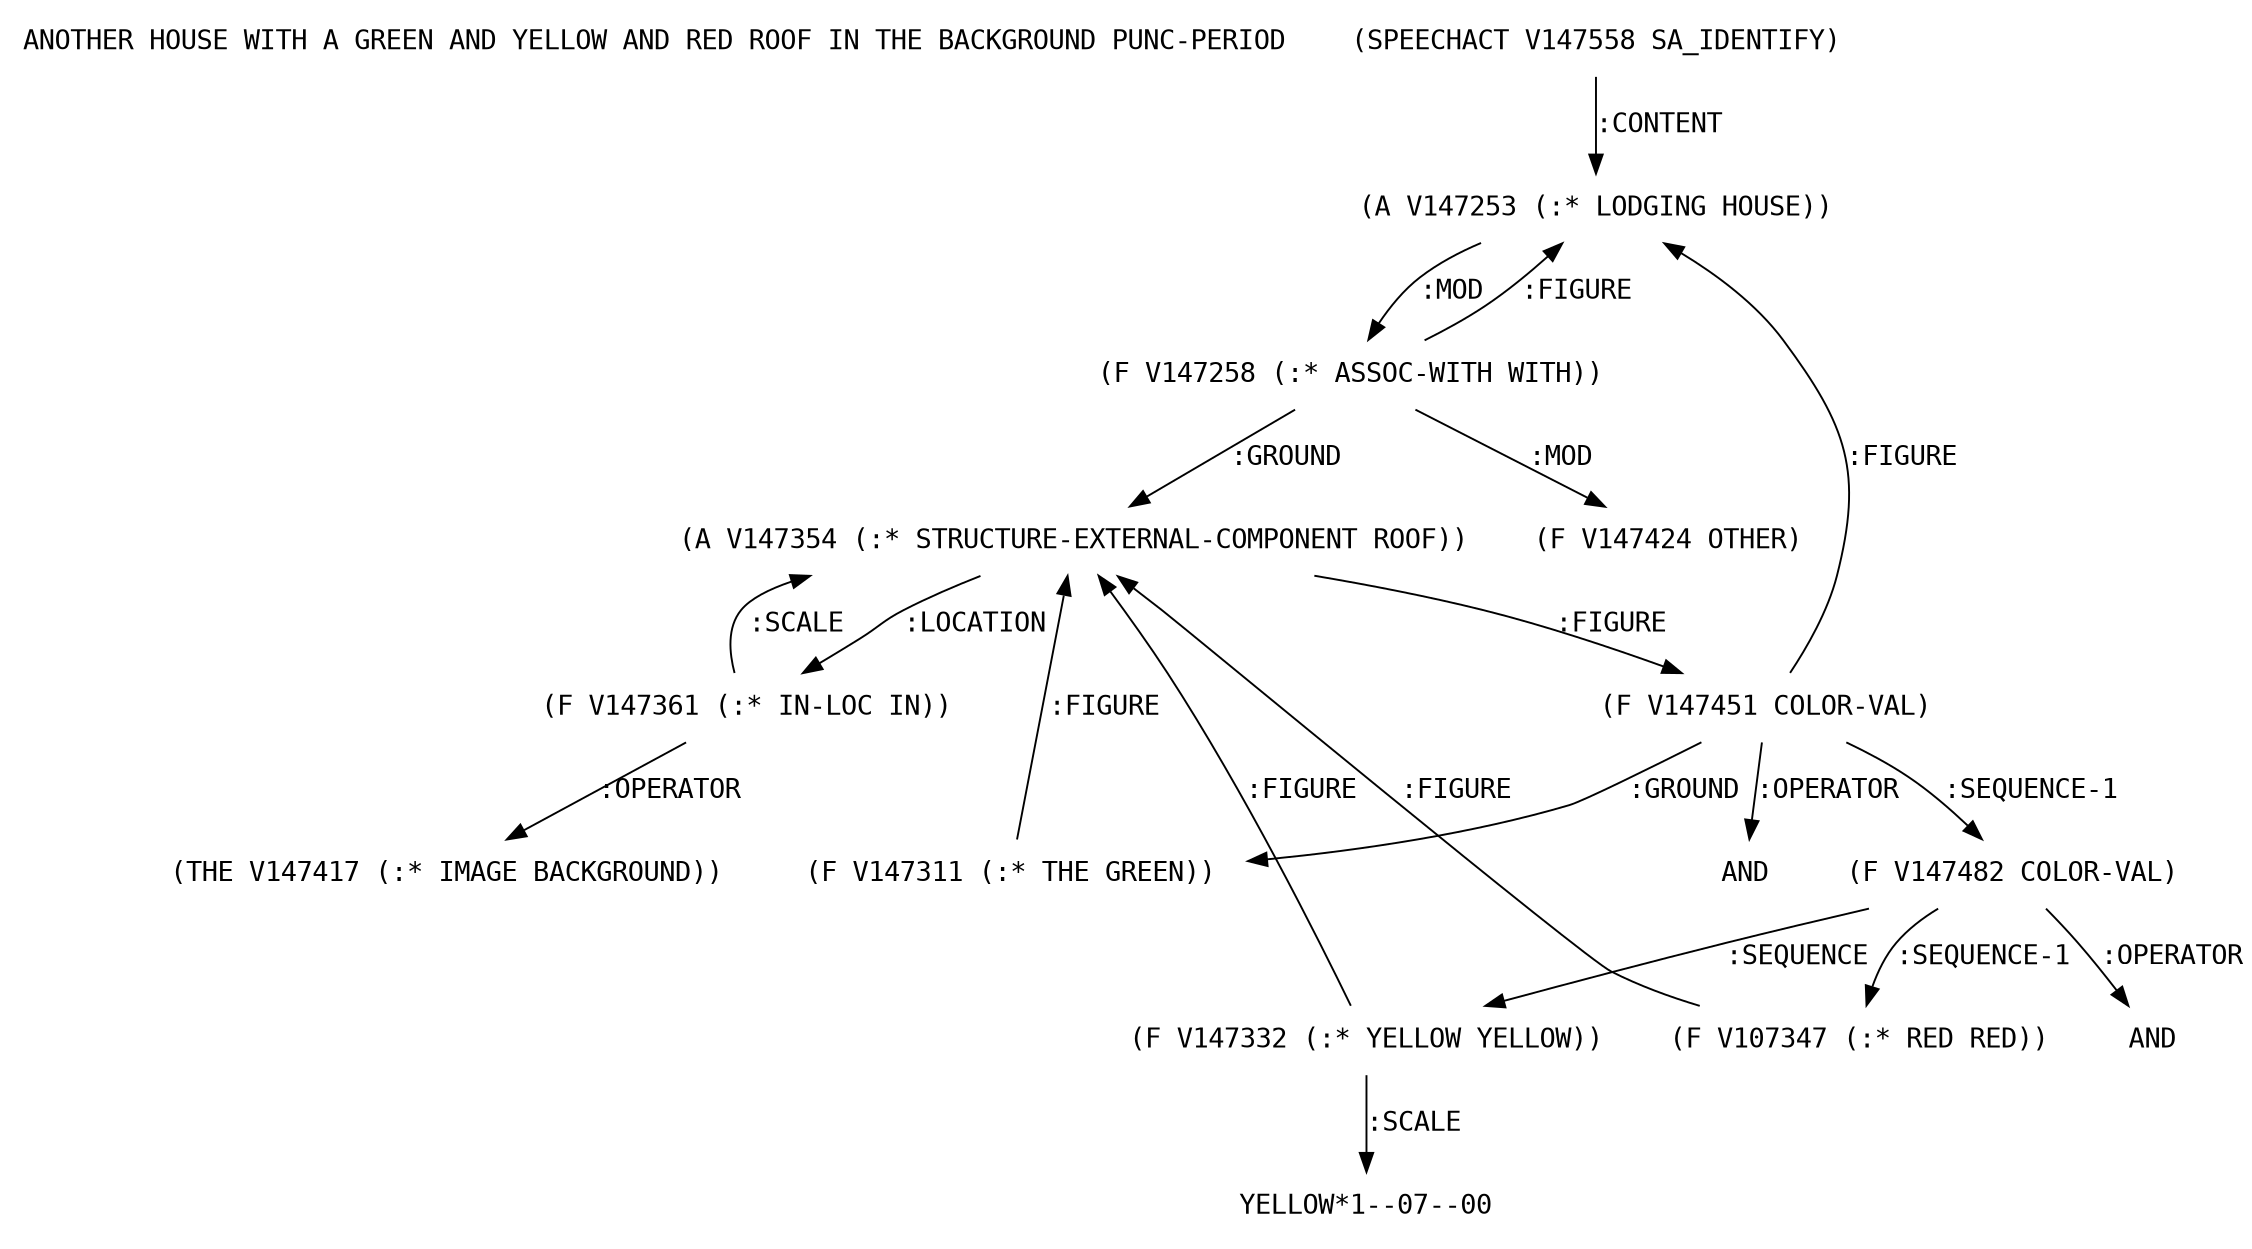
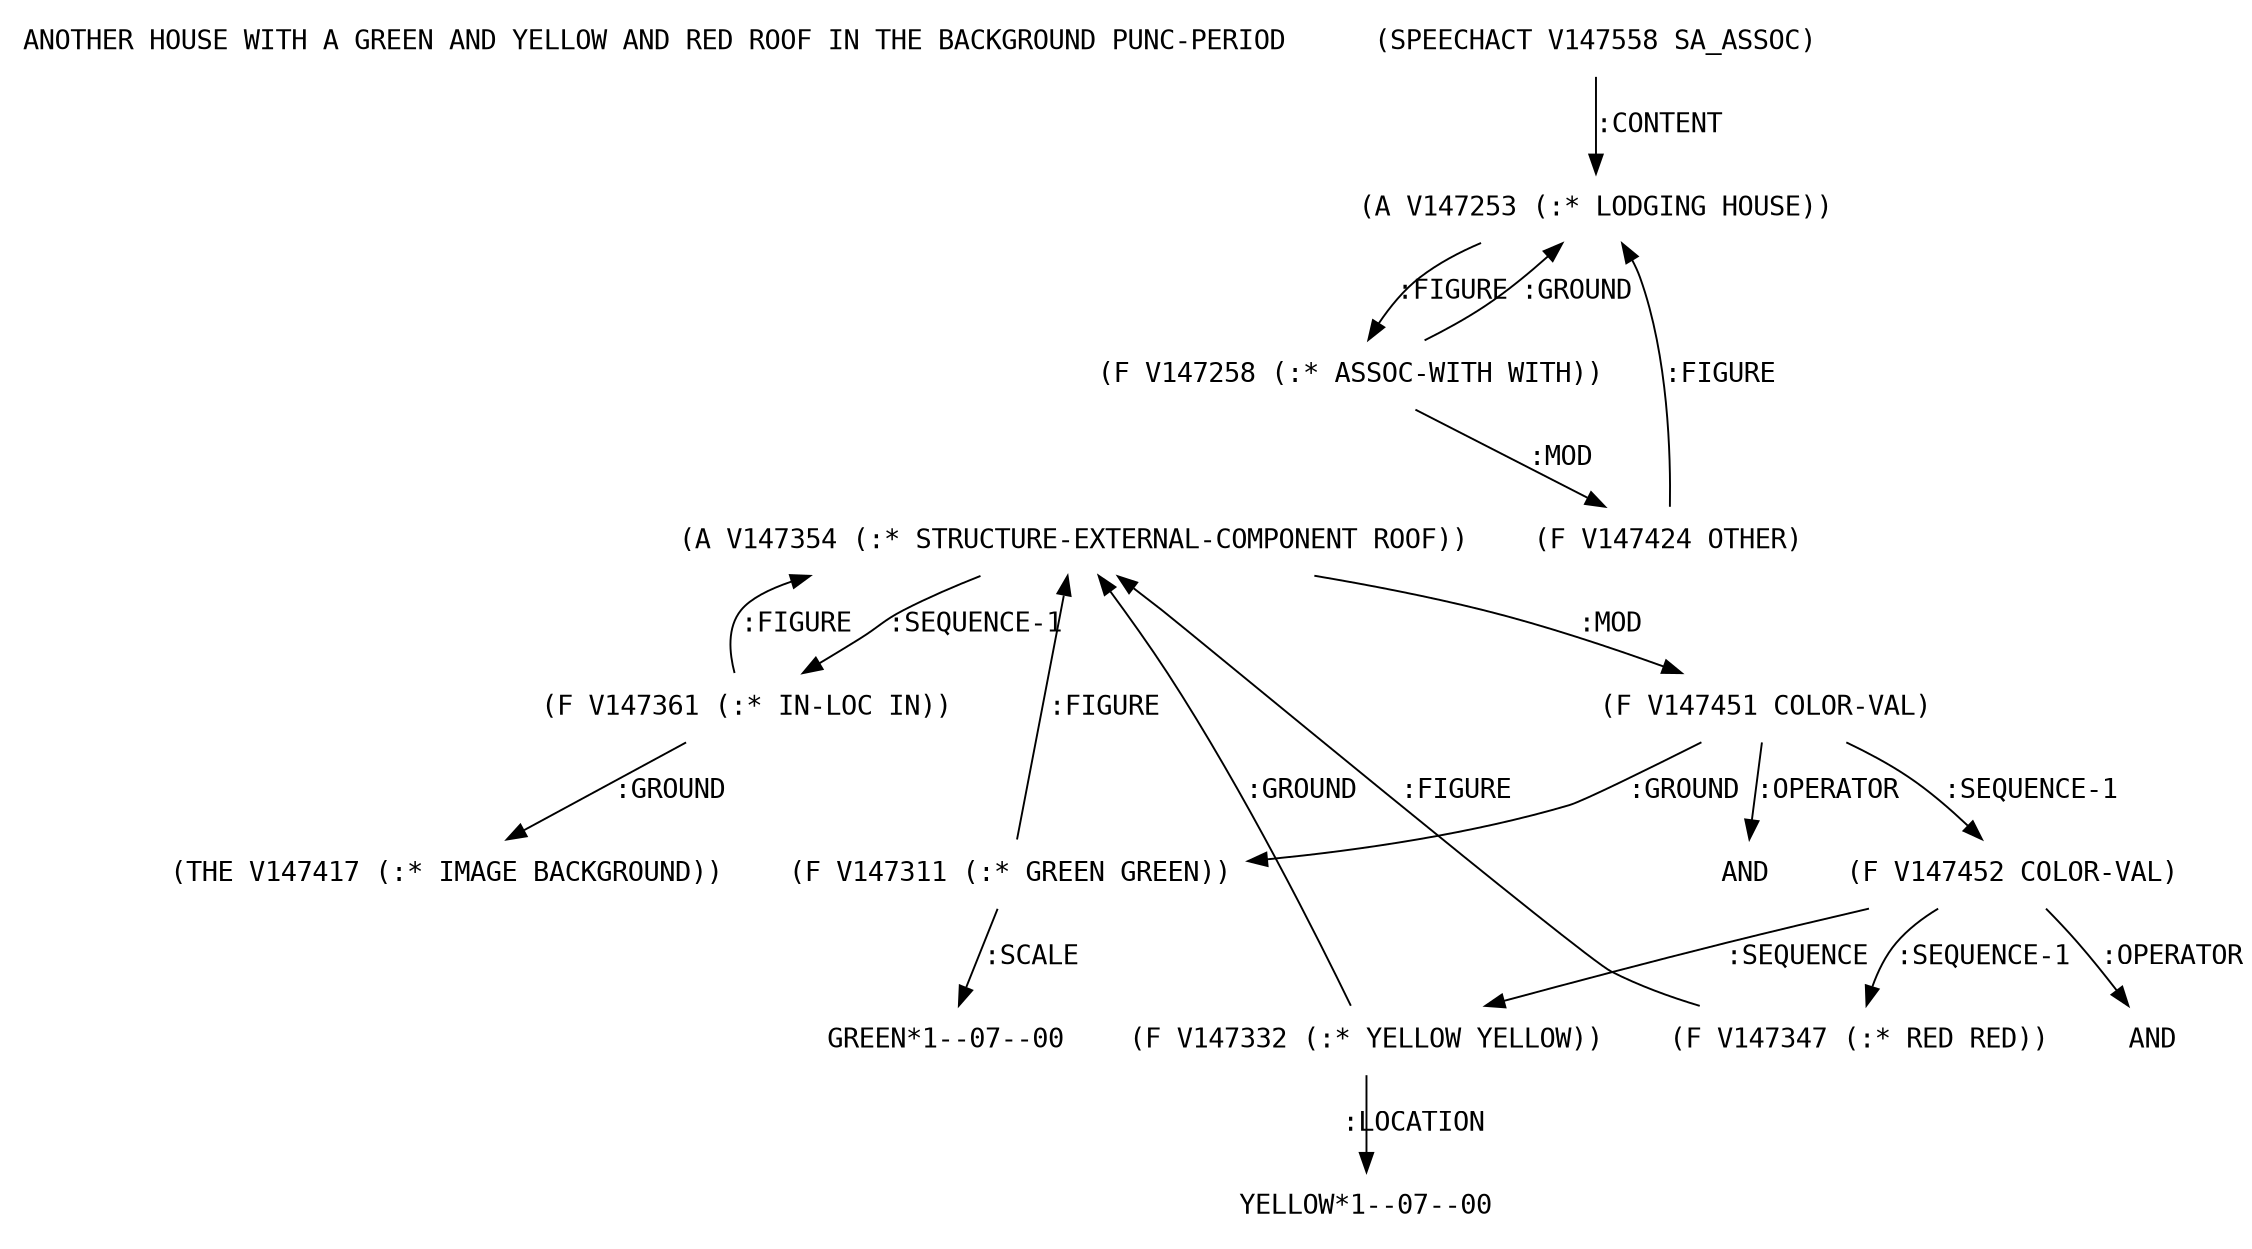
  digraph {
    fontname="DejaVu Sans Mono"
    node [fontname="DejaVu Sans Mono" shape=none]
    edge [fontname="DejaVu Sans Mono"]
    "ANOTHER HOUSE WITH A GREEN AND YELLOW AND RED ROOF IN THE BACKGROUND PUNC-PERIOD"
-   n2 [label="(SPEECHACT V147558 SA_IDENTIFY)"]
+   n2 [label="(SPEECHACT V147558 SA_ASSOC)"]
    n3 [label="(A V147253 (:* LODGING HOUSE))"]
    n4 [label="(F V147258 (:* ASSOC-WITH WITH))"]
    n5 [label="(F V147424 OTHER)"]
    n6 [label="(A V147354 (:* STRUCTURE-EXTERNAL-COMPONENT ROOF))"]
    n7 [label="(F V147361 (:* IN-LOC IN))"]
    n8 [label="(F V147451 COLOR-VAL)"]
    n9 [label="(THE V147417 (:* IMAGE BACKGROUND))"]
-   n10 [label="(F V147311 (:* THE GREEN))"]
-   n11 [label="(F V147482 COLOR-VAL)"]
+   n10 [label="(F V147311 (:* GREEN GREEN))"]
+   n11 [label="(F V147452 COLOR-VAL)"]
    n12 [label=AND]
+   n13 [label="GREEN*1--07--00"]
    n14 [label="(F V147332 (:* YELLOW YELLOW))"]
-   n15 [label="(F V107347 (:* RED RED))"]
+   n15 [label="(F V147347 (:* RED RED))"]
    n16 [label=AND]
    n17 [label="YELLOW*1--07--00"]
    n2 -> n3 [label=":CONTENT"]
-   n3 -> n4 [label=":MOD"]
-   n4 -> n3 [label=":FIGURE"]
+   n3 -> n4 [label=":FIGURE"]
+   n4 -> n3 [label=":GROUND"]
    n4 -> n5 [label=":MOD"]
-   n4 -> n6 [label=":GROUND"]
-   n8 -> n3 [label=":FIGURE"]
-   n6 -> n7 [label=":LOCATION"]
-   n6 -> n8 [label=":FIGURE"]
-   n7 -> n6 [label=":SCALE"]
-   n7 -> n9 [label=":OPERATOR"]
+   n5 -> n3 [label=":FIGURE"]
+   n6 -> n7 [label=":SEQUENCE-1"]
+   n6 -> n8 [label=":MOD"]
+   n7 -> n6 [label=":FIGURE"]
+   n7 -> n9 [label=":GROUND"]
    n8 -> n10 [label=":GROUND"]
    n8 -> n11 [label=":SEQUENCE-1"]
    n8 -> n12 [label=":OPERATOR"]
    n10 -> n6 [label=":FIGURE"]
+   n10 -> n13 [label=":SCALE"]
    n11 -> n14 [label=":SEQUENCE"]
    n11 -> n15 [label=":SEQUENCE-1"]
    n11 -> n16 [label=":OPERATOR"]
-   n14 -> n6 [label=":FIGURE"]
-   n14 -> n17 [label=":SCALE"]
+   n14 -> n6 [label=":GROUND"]
+   n14 -> n17 [label=":LOCATION"]
    n15 -> n6 [label=":FIGURE"]
  }
